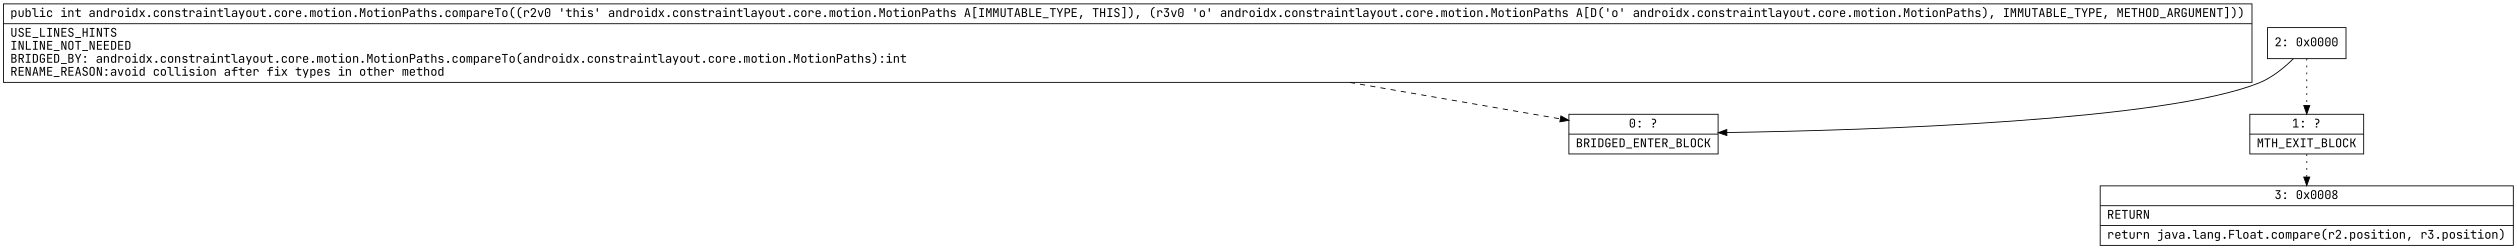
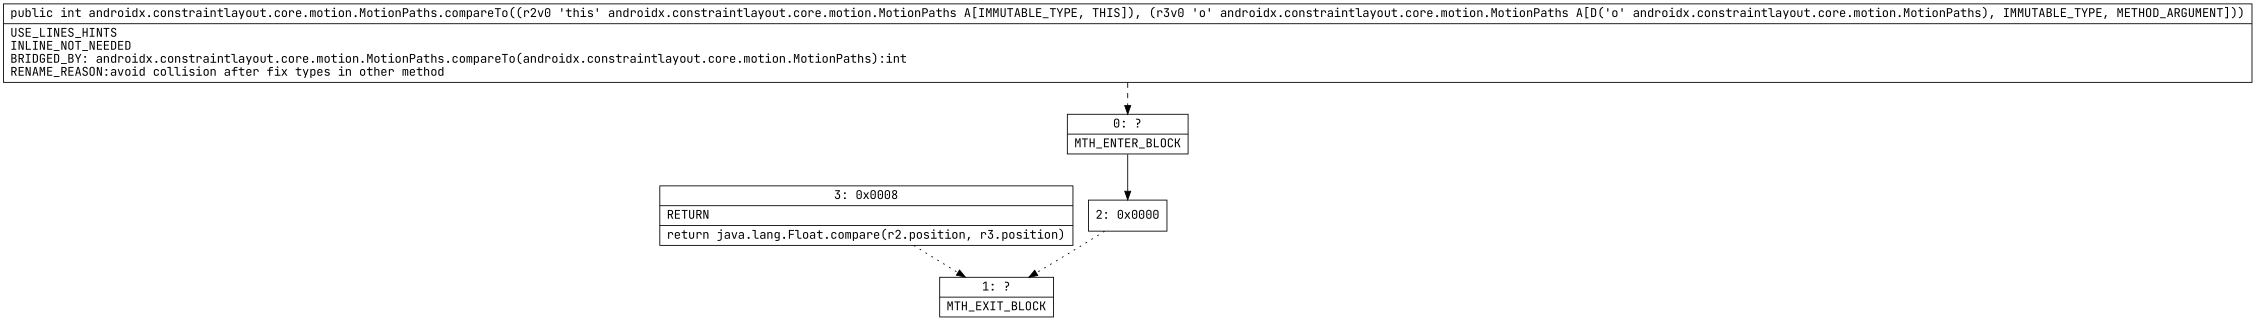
  digraph {
    fontname="JetBrains Mono"
    node [fontname="JetBrains Mono" shape=record]
    edge [fontname="JetBrains Mono" style=dotted]
-   n1 [label="{0\:\ ?|BRIDGED_ENTER_BLOCK\l}"]
+   n1 [label="{0\:\ ?|MTH_ENTER_BLOCK\l}"]
    n2 [label="{2\:\ 0x0000}"]
    n3 [label="{1\:\ ?|MTH_EXIT_BLOCK\l}"]
    n4 [label="{3\:\ 0x0008|RETURN\l|return java.lang.Float.compare(r2.position, r3.position)\l}"]
    n5 [label="{public int androidx.constraintlayout.core.motion.MotionPaths.compareTo((r2v0 'this' androidx.constraintlayout.core.motion.MotionPaths A[IMMUTABLE_TYPE, THIS]), (r3v0 'o' androidx.constraintlayout.core.motion.MotionPaths A[D('o' androidx.constraintlayout.core.motion.MotionPaths), IMMUTABLE_TYPE, METHOD_ARGUMENT]))  | USE_LINES_HINTS\lINLINE_NOT_NEEDED\lBRIDGED_BY: androidx.constraintlayout.core.motion.MotionPaths.compareTo(androidx.constraintlayout.core.motion.MotionPaths):int\lRENAME_REASON:avoid collision after fix types in other method\l}"]
-   n2 -> n1 [style=solid]
+   n1 -> n2 [style=solid]
    n2 -> n3
-   n3 -> n4
+   n4 -> n3
    n5 -> n1 [style=dashed]
  }
